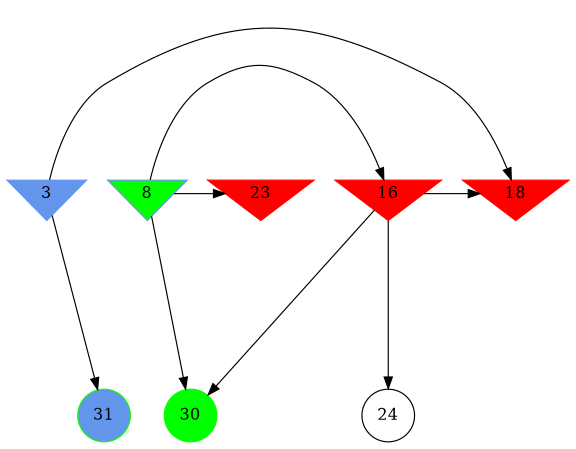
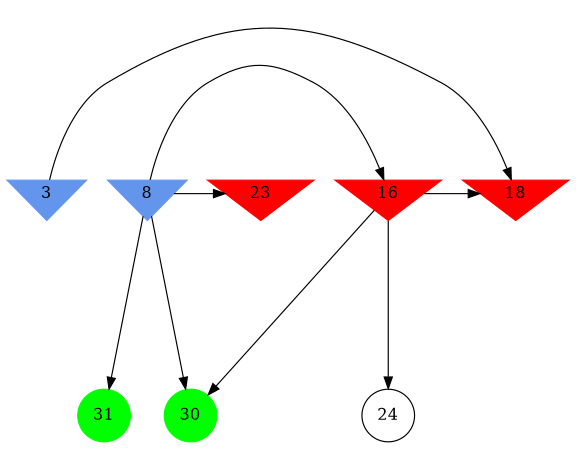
  digraph {
    ranksep=2.0
    node [color=red shape=invtriangle style=filled]
    3 [color=cornflowerblue]
-   8 [color=cornflowerblue fillcolor=green]
+   8 [color=cornflowerblue]
    16
    18
    23
    24 [color=black shape=circle style=""]
    30 [color=green shape=circle]
-   31 [color=green shape=circle fillcolor=cornflowerblue]
+   31 [color=green shape=circle]
    subgraph sub_1 {
      rank=same
      3
      8
      16
      18
      23
    }
    subgraph sub_2 {
      rank=same
      24
    }
    subgraph sub_3 {
      rank=same
      30
      31
    }
    3 -> 18
    8 -> 16
    8 -> 23
    8 -> 30
-   3 -> 31
+   8 -> 31
    16 -> 18
    16 -> 24
    16 -> 30
  }
